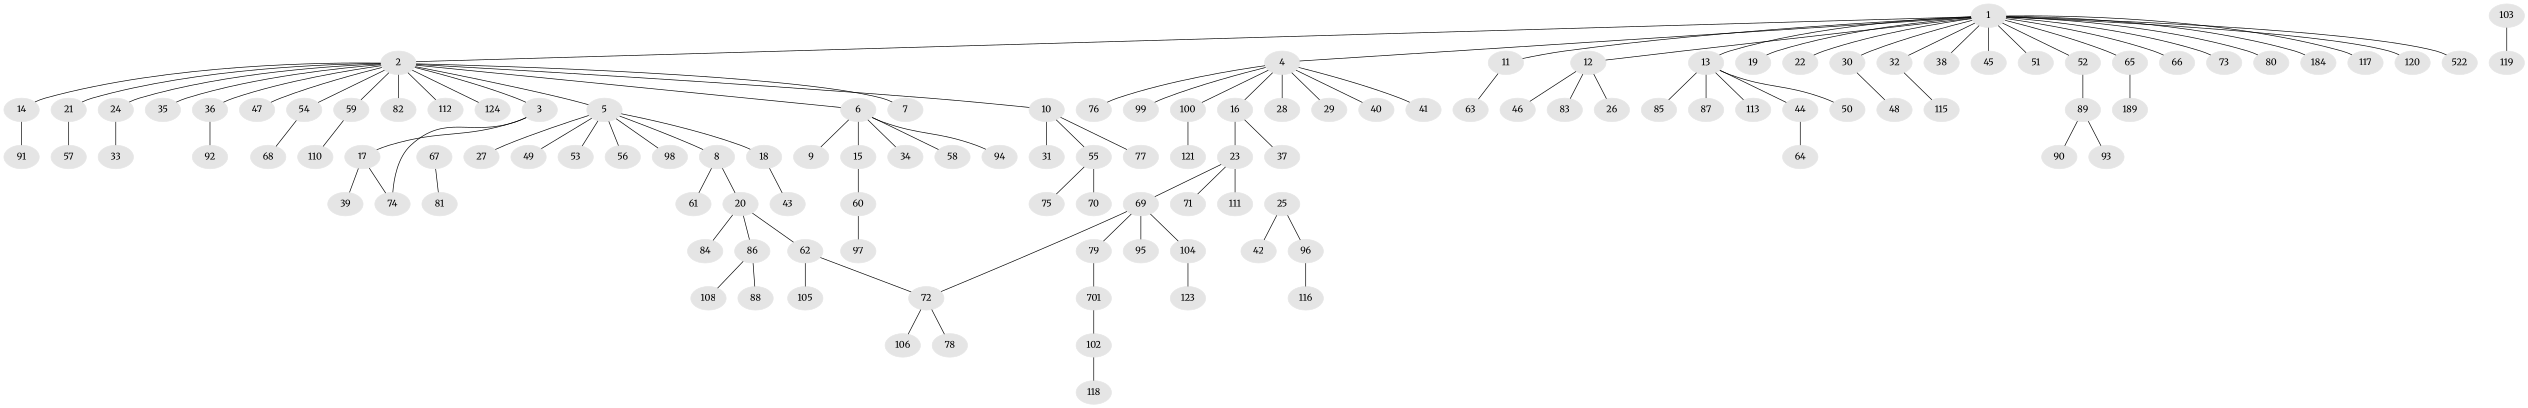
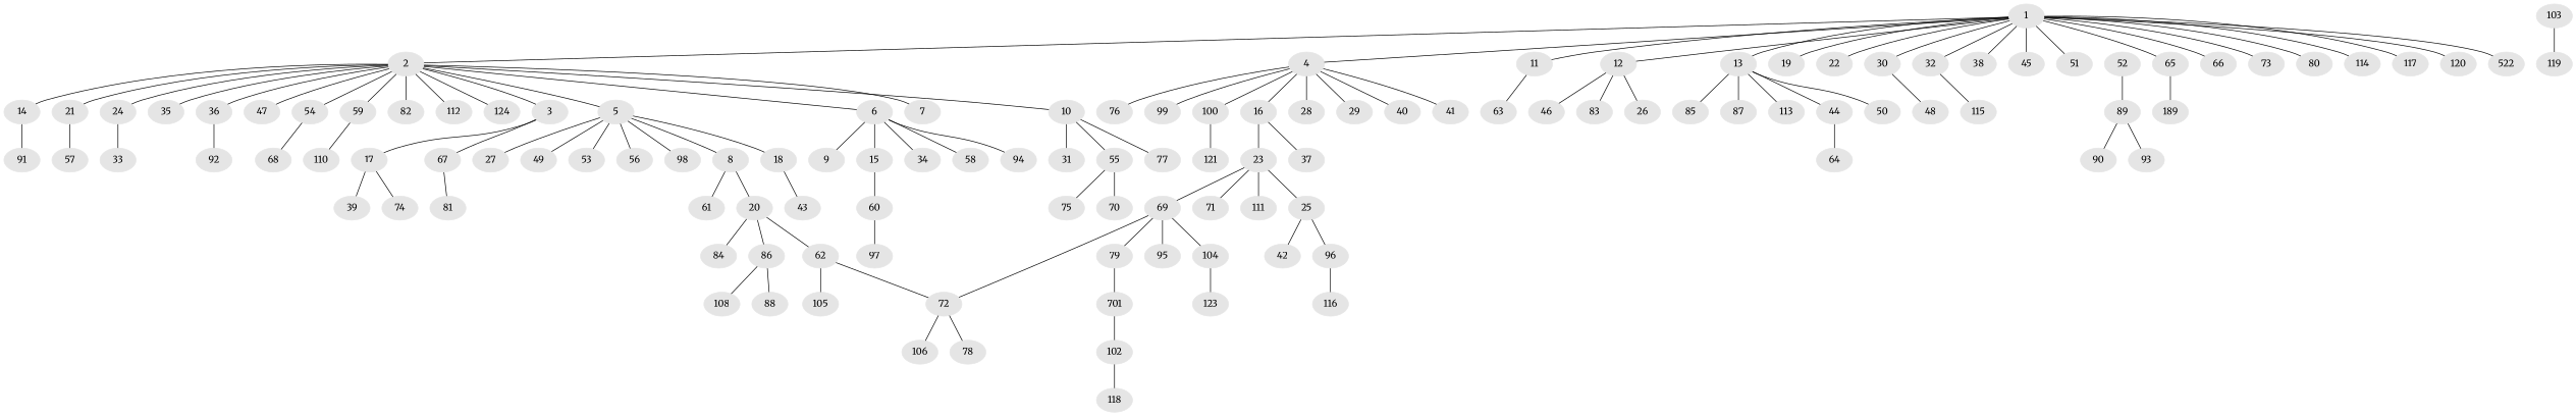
  graph {
    fontname=Merriweather
    node [color=gray90 fontname=Merriweather style=filled]
    edge [fontname=Merriweather]
    1
    2
    4
    11
    12
    13
    19
    22
    30
    32
    38
    45
    51
    52
    65
    66
    73
    80
-   114 [label=184]
+   114
    117
    120
    n22 [label=522]
    3
    5
    6
    7
    10
    14
    21
    24
    35
    36
    47
    54
    59
    82
    112
    124
    16
    28
    29
    40
    41
    76
    99
    100
    63
    26
    46
    83
    44
    50
    85
    87
    113
    48
    115
    89
    n59 [label=189]
    17
    67
    8
    18
    27
    49
    53
    56
    98
    9
    15
    34
    58
    94
    31
    55
    77
    91
    57
    33
    92
    68
    110
    39
    74
    81
    23
    37
    121
    20
    61
    43
    60
    62
    84
    86
    70
    75
    64
    97
    25
    69
    71
    111
    72
    105
    88
    108
    42
    96
    79
    95
    104
    116
    90
    93
    78
    106
    103
    119
    n120 [label=701]
    123
    102
    118
    1 -- 2
    1 -- 4
    1 -- 11
    1 -- 12
    1 -- 13
    1 -- 19
    1 -- 22
    1 -- 30
    1 -- 32
    1 -- 38
    1 -- 45
    1 -- 51
-   1 -- 52
    1 -- 65
    1 -- 66
    1 -- 73
    1 -- 80
    1 -- 114
    1 -- 117
    1 -- 120
    1 -- n22
    2 -- 3
    2 -- 5
    2 -- 6
    2 -- 7
    2 -- 10
    2 -- 14
    2 -- 21
    2 -- 24
    2 -- 35
    2 -- 36
    2 -- 47
    2 -- 54
    2 -- 59
    2 -- 82
    2 -- 112
    2 -- 124
    4 -- 16
    4 -- 28
    4 -- 29
    4 -- 40
    4 -- 41
    4 -- 76
    4 -- 99
    4 -- 100
    11 -- 63
    12 -- 26
    12 -- 46
    12 -- 83
    13 -- 44
    13 -- 50
    13 -- 85
    13 -- 87
    13 -- 113
    30 -- 48
    32 -- 115
    52 -- 89
    65 -- n59
    3 -- 17
-   3 -- 74
+   3 -- 67
    5 -- 8
    5 -- 18
    5 -- 27
    5 -- 49
    5 -- 53
    5 -- 56
    5 -- 98
    6 -- 9
    6 -- 15
    6 -- 34
    6 -- 58
    6 -- 94
    10 -- 31
    10 -- 55
    10 -- 77
    14 -- 91
    21 -- 57
    24 -- 33
    36 -- 92
    54 -- 68
    59 -- 110
    16 -- 23
    16 -- 37
    100 -- 121
    44 -- 64
    89 -- 90
    89 -- 93
    17 -- 39
    17 -- 74
    67 -- 81
    8 -- 20
    8 -- 61
    18 -- 43
    15 -- 60
    55 -- 70
    55 -- 75
+   23 -- 25
    23 -- 69
    23 -- 71
    23 -- 111
    20 -- 62
    20 -- 84
    20 -- 86
    60 -- 97
    62 -- 72
    62 -- 105
    86 -- 88
    86 -- 108
    25 -- 42
    25 -- 96
    69 -- 72
    69 -- 79
    69 -- 95
    69 -- 104
    72 -- 78
    72 -- 106
    96 -- 116
    79 -- n120
    104 -- 123
    103 -- 119
    n120 -- 102
    102 -- 118
  }
